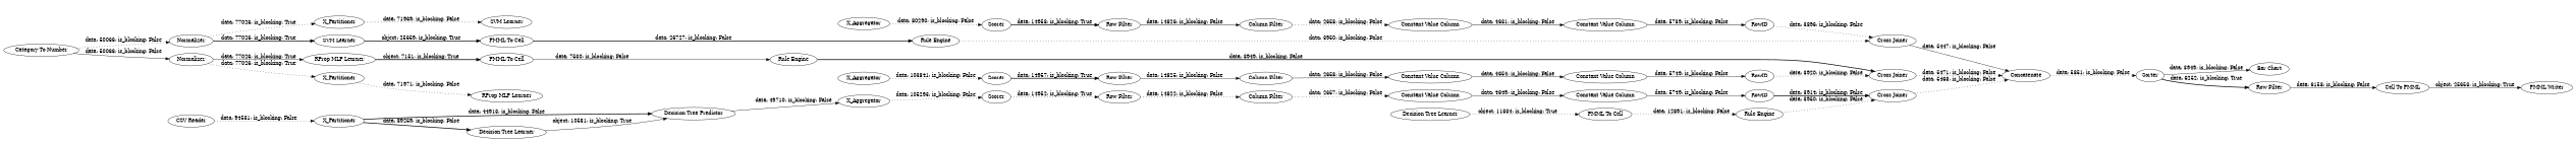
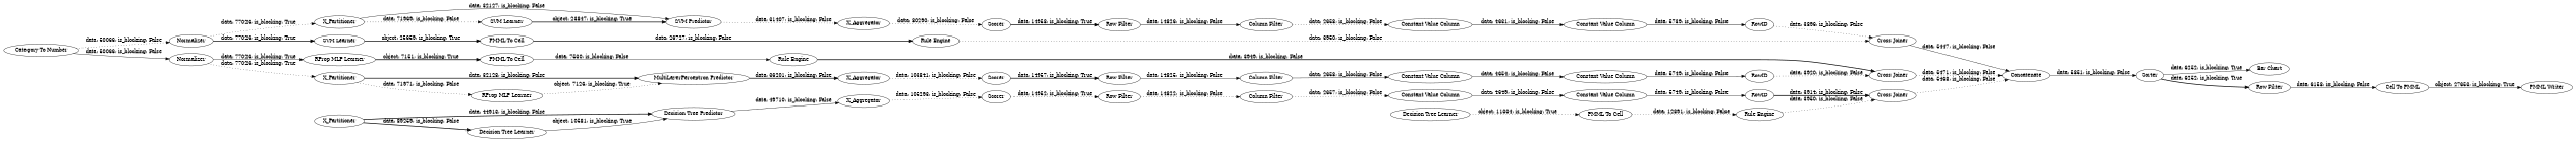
  digraph {
    rankdir=LR
    edge [style=dotted]
    n1 [label="Constant Value Column"]
    n2 [label="Constant Value Column"]
    n3 [label=RowID]
    n4 [label=X_Aggregator]
    n5 [label=Scorer]
    n6 [label="Row Filter"]
    n7 [label=Normalizer]
    n8 [label=X_Partitioner]
    n9 [label="SVM Learner"]
+   n10 [label="SVM Predictor"]
    n11 [label="SVM Learner"]
    n12 [label="PMML To Cell"]
    n13 [label="Constant Value Column"]
    n14 [label="Constant Value Column"]
    n15 [label=RowID]
    n16 [label="Rule Engine"]
    n17 [label="Cross Joiner"]
    n18 [label=Concatenate]
    n19 [label="Bar Chart"]
    n20 [label="Cross Joiner"]
    n21 [label="Decision Tree Predictor"]
    n22 [label=X_Aggregator]
    n23 [label=Scorer]
    n24 [label="Row Filter"]
    n25 [label="Column Filter"]
    n26 [label=Scorer]
    n27 [label="Decision Tree Learner"]
    n28 [label="Cross Joiner"]
    n29 [label=Sorter]
    n30 [label="Column Filter"]
    n31 [label="Cell To PMML"]
    n32 [label="PMML Writer"]
    n33 [label="Constant Value Column"]
    n34 [label="Constant Value Column"]
    n35 [label=RowID]
    n36 [label="RProp MLP Learner"]
    n37 [label="PMML To Cell"]
    n38 [label="Rule Engine"]
    n39 [label="PMML To Cell"]
    n40 [label="Rule Engine"]
    n41 [label="Row Filter"]
    n42 [label="Row Filter"]
    n43 [label="Column Filter"]
    n44 [label="Category To Number"]
    n45 [label=Normalizer]
    n46 [label=X_Partitioner]
+   n47 [label="MultiLayerPerceptron Predictor"]
    n48 [label=X_Aggregator]
    n49 [label="Decision Tree Learner"]
    n50 [label="RProp MLP Learner"]
-   n51 [label="CSV Reader"]
    n52 [label=X_Partitioner]
    n1 -> n2 [label="data: 4631; is_blocking: False" style=solid]
    n2 -> n3 [label="data: 5739; is_blocking: False" style=solid]
    n3 -> n17 [label="data: 3896; is_blocking: False"]
    n4 -> n5 [label="data: 80290; is_blocking: False"]
    n5 -> n6 [label="data: 14958; is_blocking: True" style=bold]
    n6 -> n30 [label="data: 14826; is_blocking: False" style=solid]
    n7 -> n8 [label="data: 77026; is_blocking: True"]
    n7 -> n9 [label="data: 77026; is_blocking: True" style=bold]
+   n8 -> n10 [label="data: 32127; is_blocking: False" style=solid]
    n8 -> n11 [label="data: 71969; is_blocking: False"]
    n9 -> n12 [label="object: 25659; is_blocking: True" style=bold]
+   n10 -> n4 [label="data: 31407; is_blocking: False"]
+   n11 -> n10 [label="object: 23847; is_blocking: True" style=bold]
    n12 -> n16 [label="data: 26727; is_blocking: False" style=bold]
    n13 -> n14 [label="data: 4654; is_blocking: False" style=solid]
    n14 -> n15 [label="data: 5749; is_blocking: False" style=solid]
    n15 -> n20 [label="data: 3920; is_blocking: False"]
    n16 -> n17 [label="data: 3950; is_blocking: False"]
    n17 -> n18 [label="data: 5447; is_blocking: False" style=solid]
-   n18 -> n29 [label="data: 5851; is_blocking: False"]
+   n18 -> n29 [label="data: 5851; is_blocking: False" style=solid]
    n20 -> n18 [label="data: 5471; is_blocking: False"]
    n21 -> n22 [label="data: 49710; is_blocking: False" style=solid]
    n22 -> n23 [label="data: 105293; is_blocking: False"]
    n23 -> n42 [label="data: 14952; is_blocking: True"]
    n24 -> n25 [label="data: 14825; is_blocking: False" style=solid]
    n25 -> n13 [label="data: 2658; is_blocking: False" style=solid]
    n26 -> n24 [label="data: 14957; is_blocking: True" style=bold]
    n27 -> n21 [label="object: 10581; is_blocking: True" style=solid]
    n28 -> n18 [label="data: 5468; is_blocking: False"]
-   n29 -> n19 [label="data: 3949; is_blocking: False" style=solid]
+   n29 -> n19 [label="data: 6252; is_blocking: True" style=solid]
    n29 -> n41 [label="data: 6252; is_blocking: True" style=bold]
    n30 -> n1 [label="data: 2658; is_blocking: False"]
-   n31 -> n32 [label="object: 25653; is_blocking: True" style=solid]
+   n31 -> n32 [label="object: 27653; is_blocking: True" style=solid]
    n33 -> n34 [label="data: 4649; is_blocking: False" style=solid]
    n34 -> n35 [label="data: 5749; is_blocking: False" style=solid]
    n35 -> n28 [label="data: 3914; is_blocking: False" style=bold]
    n36 -> n37 [label="object: 7151; is_blocking: True" style=bold]
    n37 -> n38 [label="data: 7530; is_blocking: False" style=solid]
    n38 -> n20 [label="data: 3949; is_blocking: False" style=bold]
    n39 -> n40 [label="data: 12891; is_blocking: False"]
    n40 -> n28 [label="data: 3950; is_blocking: False"]
    n41 -> n31 [label="data: 6158; is_blocking: False" style=solid]
    n42 -> n43 [label="data: 14822; is_blocking: False"]
    n43 -> n33 [label="data: 2657; is_blocking: False"]
    n44 -> n7 [label="data: 50066; is_blocking: False"]
    n44 -> n45 [label="data: 50066; is_blocking: False" style=solid]
    n45 -> n36 [label="data: 77026; is_blocking: True" style=solid]
    n45 -> n46 [label="data: 77026; is_blocking: True"]
+   n46 -> n47 [label="data: 32128; is_blocking: False" style=bold]
    n46 -> n50 [label="data: 71971; is_blocking: False"]
+   n47 -> n48 [label="data: 36201; is_blocking: False" style=bold]
    n48 -> n26 [label="data: 103841; is_blocking: False"]
    n49 -> n39 [label="object: 11334; is_blocking: True"]
-   n51 -> n52 [label="data: 94531; is_blocking: False"]
+   n50 -> n47 [label="object: 7126; is_blocking: True"]
    n52 -> n21 [label="data: 44913; is_blocking: False" style=bold]
    n52 -> n27 [label="data: 89259; is_blocking: False" style=bold]
  }
